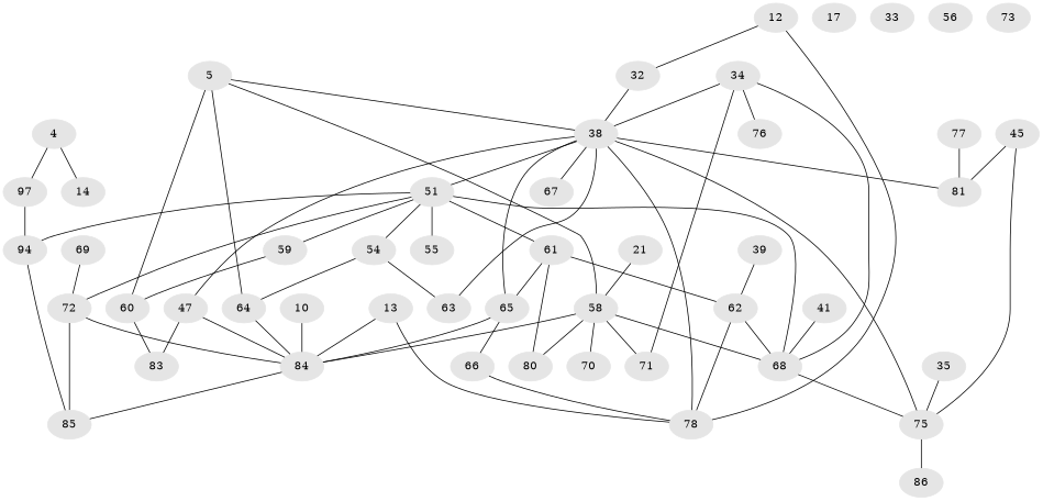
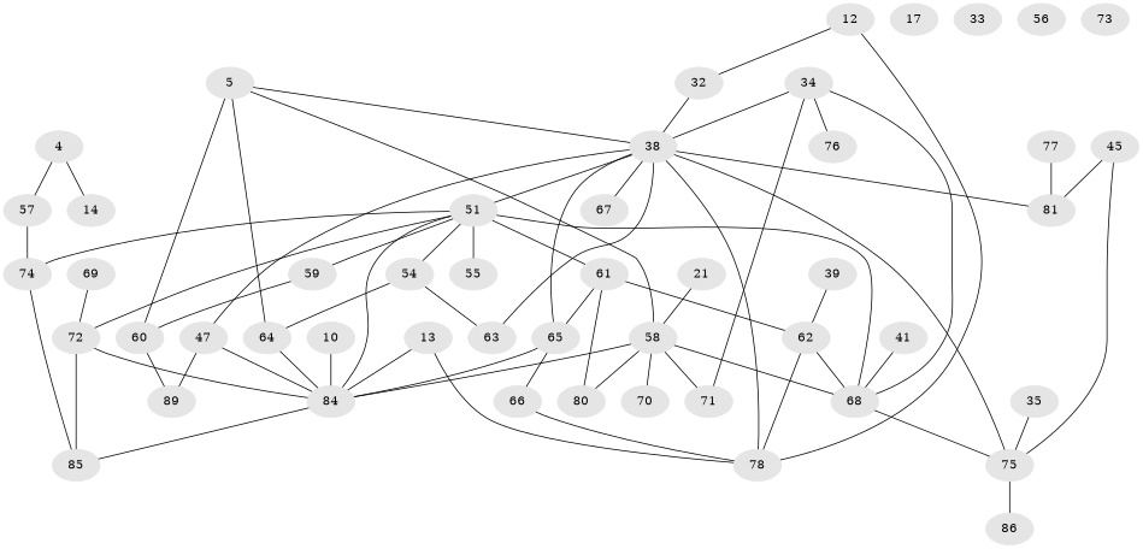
  graph {
    node [color=gray90 style=filled]
    4
    14
-   57 [label=97]
-   74 [label=94]
+   57
+   74
    38 [super="+15+36"]
    78 [super="+46"]
    75
    47 [super="+28"]
    51 [super="+40"]
    63
    65
    67
    81
    5
    58 [super="+2+6+37+52"]
    60 [super="+11+31"]
    64 [super="+50"]
    84 [super="+79"]
    68 [super="+29+30+16"]
    71
    70
    80
-   83
+   83 [label=89]
    85 [super="+20+43"]
    10
    12
    32
    13
    17
    21
    34
    76
    35
    86
    54 [super="+33"]
    55
    59
    61 [super="+8"]
    72
    66 [super="+49"]
    62 [super="+7"]
    39
    41
    45
    n45 [label=33]
    56
    69
    73
    77
    4 -- 14
    4 -- 57
    57 -- 74
    74 -- 85
    38 -- 78 [weight=2]
    38 -- 75
    38 -- 47
    38 -- 51 [weight=2]
    38 -- 63
    38 -- 65 [weight=2]
    38 -- 67
    38 -- 81 [weight=2]
    75 -- 86
    47 -- 84 [weight=2]
    47 -- 83
    51 -- 74
+   51 -- 84
    51 -- 68 [weight=2]
    51 -- 54
    51 -- 55
    51 -- 59
    51 -- 61
    51 -- 72
    65 -- 84
    65 -- 66 [weight=2]
    5 -- 38
    5 -- 58
    5 -- 60
    5 -- 64 [weight=2]
    58 -- 84 [weight=2]
    58 -- 68 [weight=2]
    58 -- 71
    58 -- 70
    58 -- 80
    60 -- 83
    64 -- 84
    84 -- 85
    68 -- 75
    10 -- 84
    12 -- 78
    12 -- 32
    32 -- 38
    13 -- 78
    13 -- 84
    21 -- 58
    34 -- 38
    34 -- 68
    34 -- 71
    34 -- 76
    35 -- 75
    54 -- 63
    54 -- 64
    59 -- 60
    61 -- 65
    61 -- 80
    61 -- 62
    72 -- 84
    72 -- 85
    66 -- 78 [weight=2]
    62 -- 78
    62 -- 68
    39 -- 62
    41 -- 68
    45 -- 75
    45 -- 81
    69 -- 72
    77 -- 81
  }
